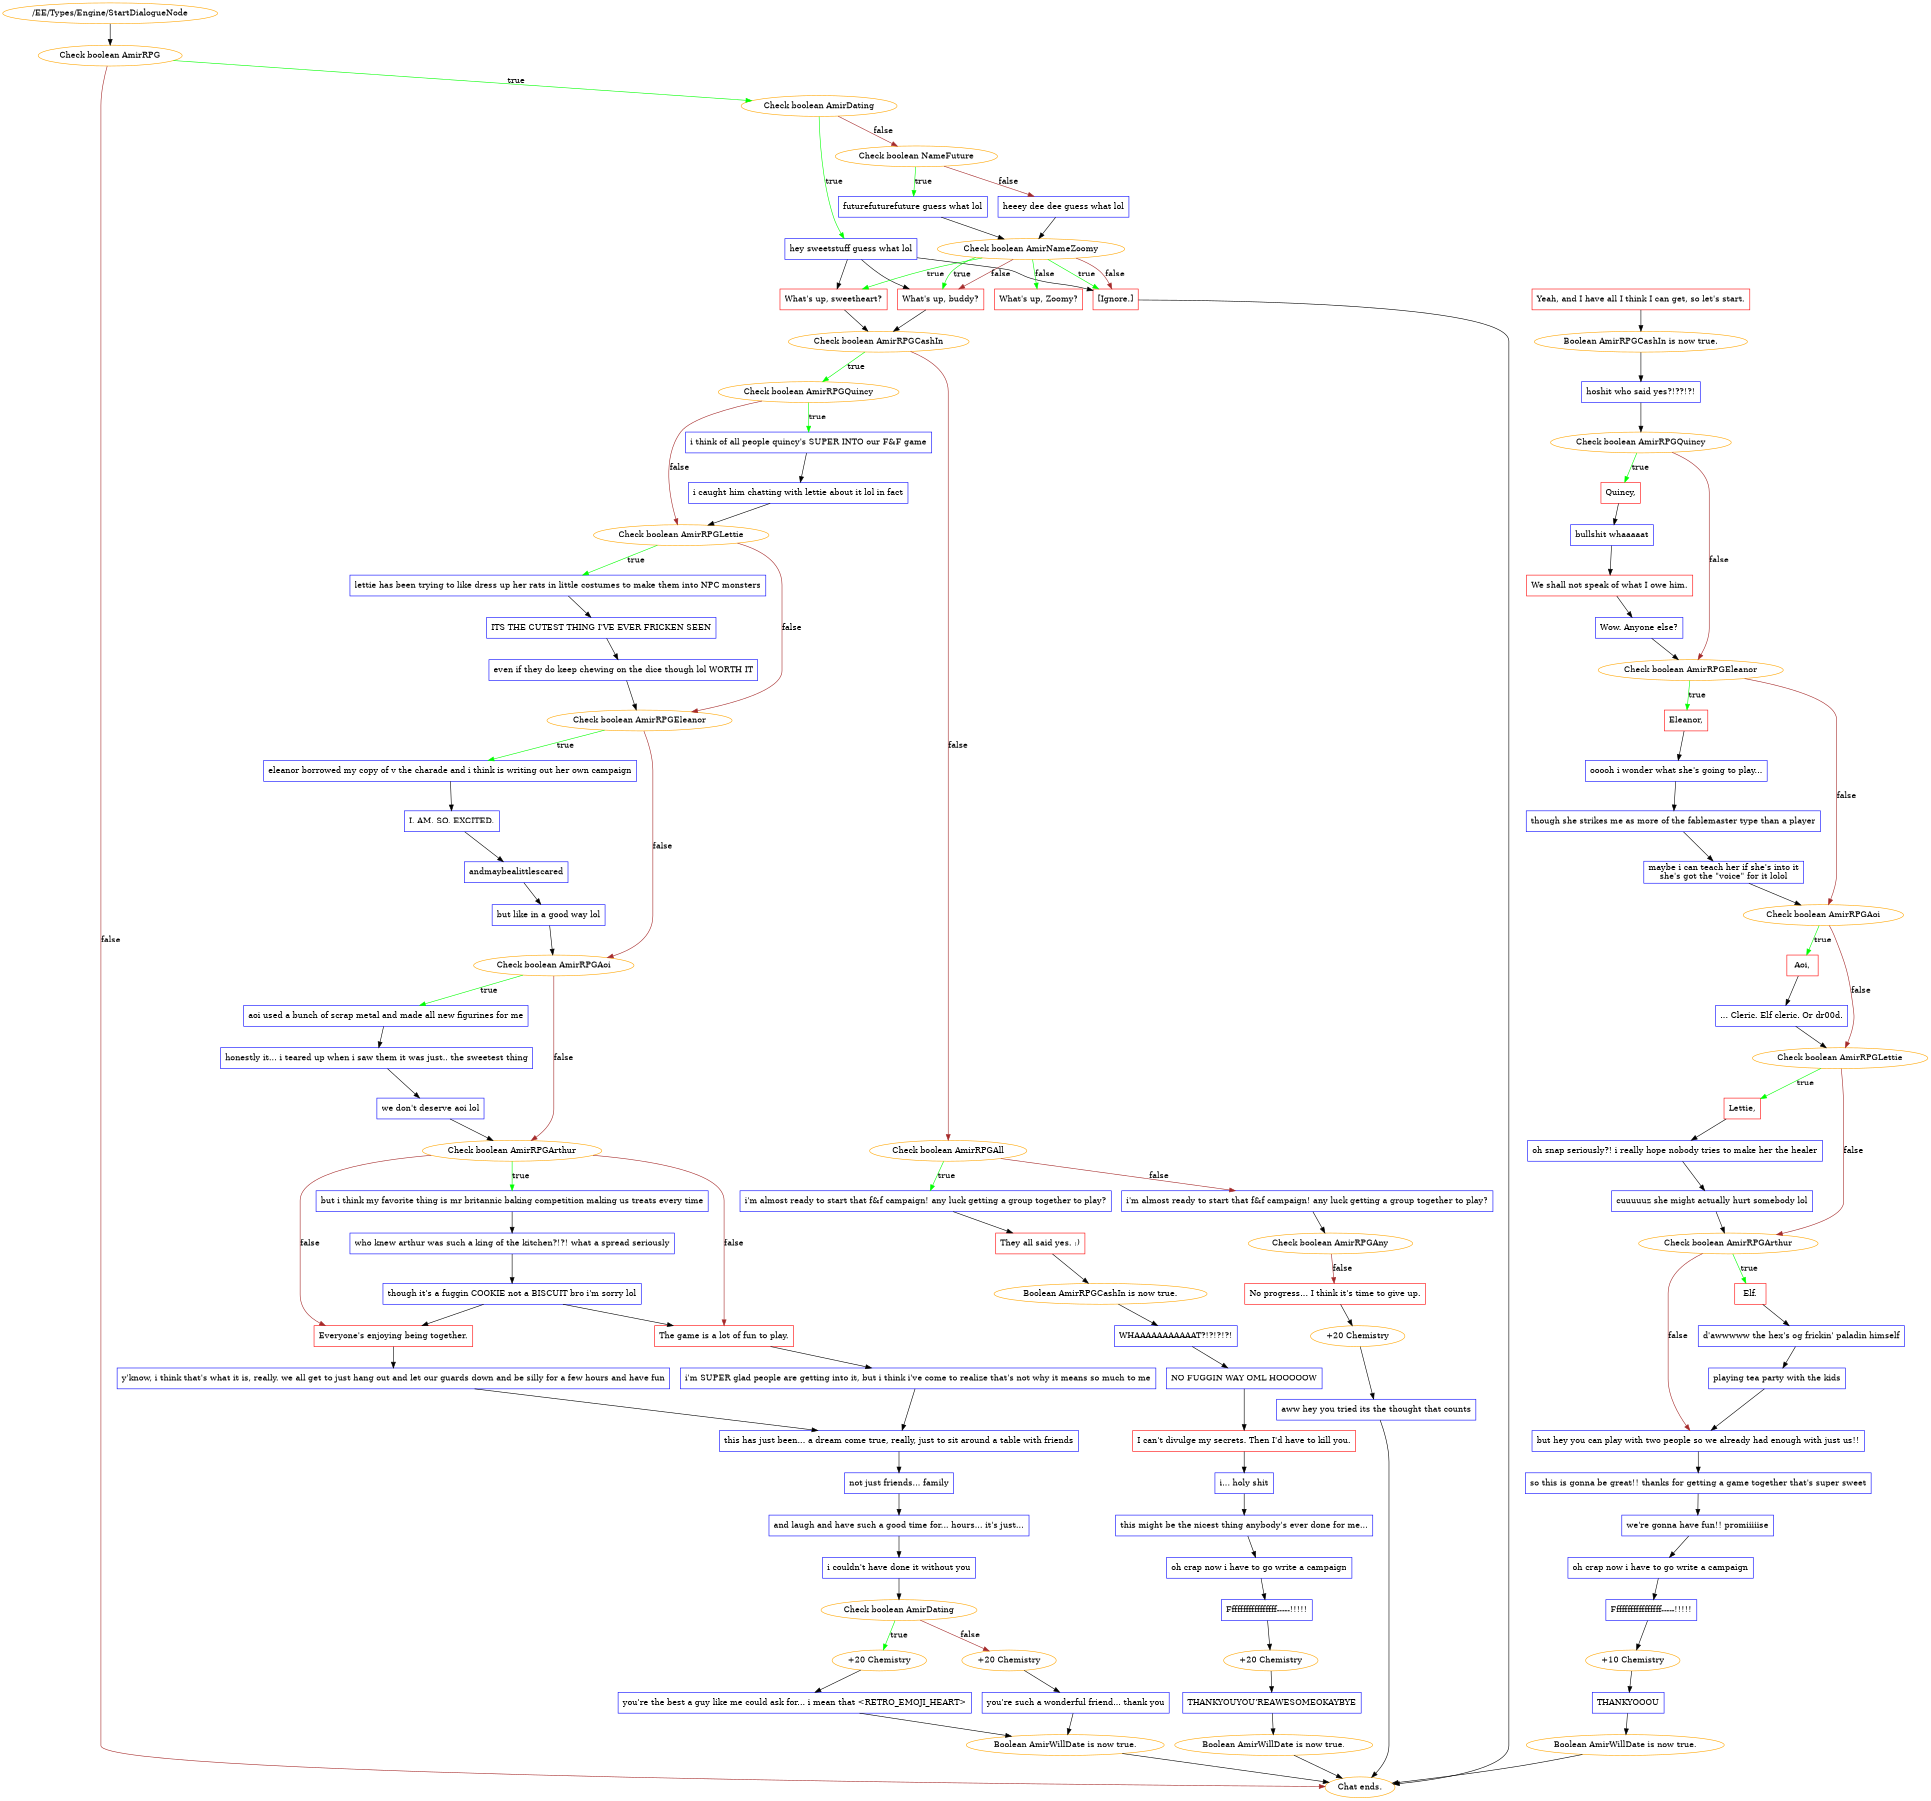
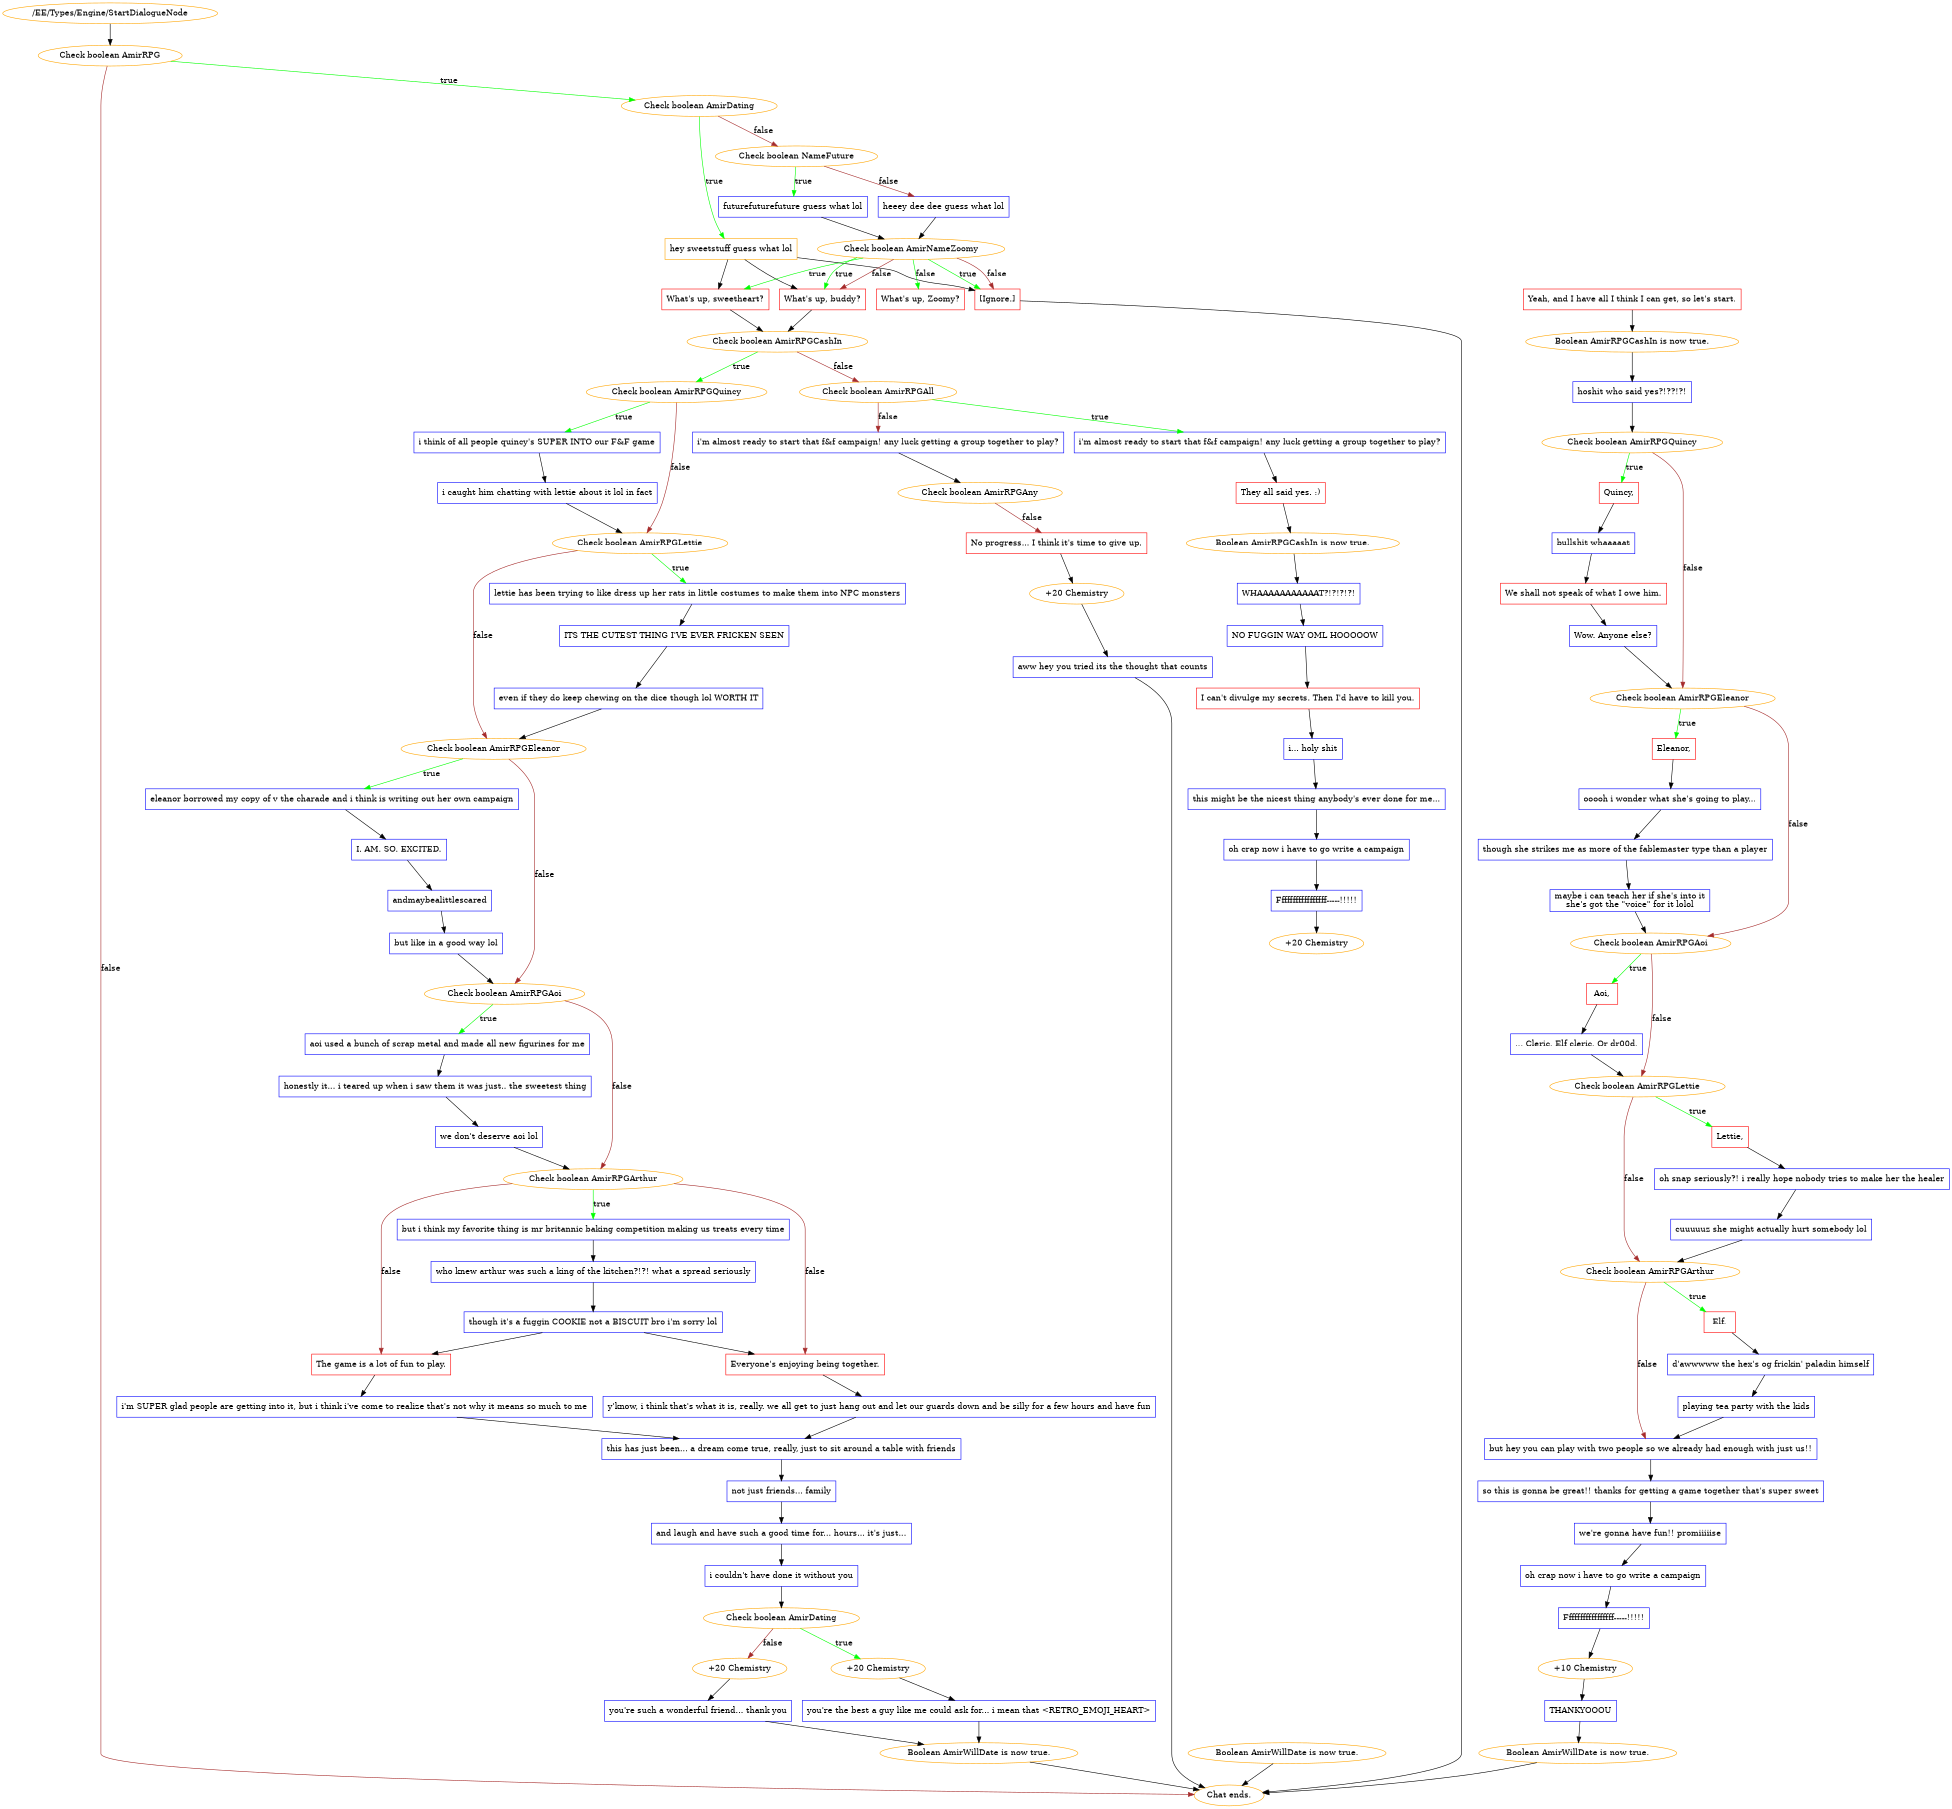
  digraph {
    node [color=blue shape=box]
    n1 [color=orange label="/EE/Types/Engine/StartDialogueNode" shape=""]
    n2 [color=orange label="Check boolean AmirRPG" shape=""]
    n3 [color=orange label="Check boolean AmirDating" shape=""]
    "Chat ends." [color=orange shape=""]
-   n5 [label="hey sweetstuff guess what lol"]
+   n5 [color=orange label="hey sweetstuff guess what lol"]
    n6 [color=orange label="Check boolean NameFuture" shape=""]
    n7 [color=red label="What's up, sweetheart?"]
    n8 [color=red label="What's up, buddy?"]
    n9 [color=red label="[Ignore.]"]
    n10 [label="futurefuturefuture guess what lol"]
    n11 [label="heeey dee dee guess what lol"]
    n12 [color=orange label="Check boolean AmirRPGCashIn" shape=""]
    n13 [color=orange label="Check boolean AmirNameZoomy" shape=""]
    n14 [color=orange label="Check boolean AmirRPGQuincy" shape=""]
    n15 [color=orange label="Check boolean AmirRPGAll" shape=""]
    n16 [color=red label="What's up, Zoomy?"]
    n17 [label="i think of all people quincy's SUPER INTO our F&F game"]
    n18 [color=orange label="Check boolean AmirRPGLettie" shape=""]
    n19 [label="i'm almost ready to start that f&f campaign! any luck getting a group together to play?"]
    n20 [label="i'm almost ready to start that f&f campaign! any luck getting a group together to play?"]
    n21 [label="i caught him chatting with lettie about it lol in fact"]
    n22 [label="lettie has been trying to like dress up her rats in little costumes to make them into NPC monsters"]
    n23 [color=orange label="Check boolean AmirRPGEleanor" shape=""]
    n24 [color=red label="They all said yes. :)"]
    n25 [color=orange label="Check boolean AmirRPGAny" shape=""]
    n26 [label="ITS THE CUTEST THING I'VE EVER FRICKEN SEEN"]
    n27 [label="eleanor borrowed my copy of v the charade and i think is writing out her own campaign"]
    n28 [color=orange label="Check boolean AmirRPGAoi" shape=""]
    n29 [color=orange label="Boolean AmirRPGCashIn is now true." shape=""]
    n30 [color=red label="No progress... I think it's time to give up."]
    n31 [label="even if they do keep chewing on the dice though lol WORTH IT"]
    n32 [label="I. AM. SO. EXCITED."]
    n33 [label="aoi used a bunch of scrap metal and made all new figurines for me"]
    n34 [color=orange label="Check boolean AmirRPGArthur" shape=""]
    n35 [label="WHAAAAAAAAAAAT?!?!?!?!"]
    n36 [color=red label="Yeah, and I have all I think I can get, so let's start."]
    n37 [color=orange label="Boolean AmirRPGCashIn is now true." shape=""]
    n38 [color=orange label="+20 Chemistry" shape=""]
    n39 [label=andmaybealittlescared]
    n40 [label="honestly it... i teared up when i saw them it was just.. the sweetest thing"]
    n41 [label="but i think my favorite thing is mr britannic baking competition making us treats every time"]
    n42 [color=red label="The game is a lot of fun to play."]
    n43 [color=red label="Everyone's enjoying being together."]
    n44 [label="NO FUGGIN WAY OML HOOOOOW"]
    n45 [label="hoshit who said yes?!??!?!"]
    n46 [label="aww hey you tried its the thought that counts"]
    n47 [label="but like in a good way lol"]
    n48 [label="we don't deserve aoi lol"]
    n49 [label="who knew arthur was such a king of the kitchen?!?! what a spread seriously"]
    n50 [label="i'm SUPER glad people are getting into it, but i think i've come to realize that's not why it means so much to me"]
    n51 [label="y'know, i think that's what it is, really. we all get to just hang out and let our guards down and be silly for a few hours and have fun"]
    n52 [color=red label="I can't divulge my secrets. Then I'd have to kill you."]
    n53 [color=orange label="Check boolean AmirRPGQuincy" shape=""]
    n54 [label="though it's a fuggin COOKIE not a BISCUIT bro i'm sorry lol"]
    n55 [label="this has just been... a dream come true, really, just to sit around a table with friends"]
    n56 [label="i... holy shit"]
    n57 [color=red label="Quincy,"]
    n58 [color=orange label="Check boolean AmirRPGEleanor" shape=""]
    n59 [label="not just friends... family"]
    n60 [label="this might be the nicest thing anybody's ever done for me..."]
    n61 [label="bullshit whaaaaat"]
    n62 [color=red label="Eleanor,"]
    n63 [color=orange label="Check boolean AmirRPGAoi" shape=""]
    n64 [label="and laugh and have such a good time for... hours... it's just..."]
    n65 [label="oh crap now i have to go write a campaign"]
    n66 [color=red label="We shall not speak of what I owe him."]
    n67 [label="ooooh i wonder what she's going to play..."]
    n68 [color=red label="Aoi,"]
    n69 [color=orange label="Check boolean AmirRPGLettie" shape=""]
    n70 [label="i couldn't have done it without you"]
    n71 [label="Fffffffffffffffff-----!!!!!"]
    n72 [label="Wow. Anyone else?"]
    n73 [label="though she strikes me as more of the fablemaster type than a player"]
    n74 [label="... Cleric. Elf cleric. Or dr00d."]
    n75 [color=red label="Lettie,"]
    n76 [color=orange label="Check boolean AmirRPGArthur" shape=""]
    n77 [color=orange label="Check boolean AmirDating" shape=""]
    n78 [color=orange label="+20 Chemistry" shape=""]
    n79 [label="maybe i can teach her if she's into it\nshe's got the \"voice\" for it lolol"]
    n80 [label="oh snap seriously?! i really hope nobody tries to make her the healer"]
    n81 [color=red label="Elf."]
    n82 [label="but hey you can play with two people so we already had enough with just us!!"]
    n83 [color=orange label="+20 Chemistry" shape=""]
    n84 [color=orange label="+20 Chemistry" shape=""]
-   n85 [label="THANKYOUYOU'REAWESOMEOKAYBYE"]
    n86 [label="cuuuuuz she might actually hurt somebody lol"]
    n87 [label="d'awwwww the hex's og frickin' paladin himself"]
    n88 [label="so this is gonna be great!! thanks for getting a game together that's super sweet"]
    n89 [label="you're the best a guy like me could ask for... i mean that <RETRO_EMOJI_HEART>"]
    n90 [label="you're such a wonderful friend... thank you"]
    n91 [color=orange label="Boolean AmirWillDate is now true." shape=""]
    n92 [label="playing tea party with the kids"]
    n93 [label="we're gonna have fun!! promiiiiise"]
    n94 [color=orange label="Boolean AmirWillDate is now true." shape=""]
    n95 [label="oh crap now i have to go write a campaign"]
    n96 [label="Fffffffffffffffff-----!!!!!"]
    n97 [color=orange label="+10 Chemistry" shape=""]
    n98 [label=THANKYOOOU]
    n99 [color=orange label="Boolean AmirWillDate is now true." shape=""]
    n1 -> n2
    n2 -> n3 [color=green label=true]
    n2 -> "Chat ends." [color=brown label=false]
    n3 -> n5 [color=green label=true]
    n3 -> n6 [color=brown label=false]
    n5 -> n7
    n5 -> n8
    n5 -> n9
    n6 -> n10 [color=green label=true]
    n6 -> n11 [color=brown label=false]
    n7 -> n12
    n8 -> n12
    n9 -> "Chat ends."
    n10 -> n13
    n11 -> n13
    n12 -> n14 [color=green label=true]
    n12 -> n15 [color=brown label=false]
    n13 -> n7 [color=green label=true]
    n13 -> n8 [color=green label=true]
    n13 -> n8 [color=brown label=false]
    n13 -> n9 [color=green label=true]
    n13 -> n9 [color=brown label=false]
    n13 -> n16 [color=green label=false]
    n14 -> n17 [color=green label=true]
    n14 -> n18 [color=brown label=false]
    n15 -> n19 [color=green label=true]
    n15 -> n20 [color=brown label=false]
    n17 -> n21
    n18 -> n22 [color=green label=true]
    n18 -> n23 [color=brown label=false]
    n19 -> n24
    n20 -> n25
    n21 -> n18
    n22 -> n26
    n23 -> n27 [color=green label=true]
    n23 -> n28 [color=brown label=false]
    n24 -> n29
    n25 -> n30 [color=brown label=false]
    n26 -> n31
    n27 -> n32
    n28 -> n33 [color=green label=true]
    n28 -> n34 [color=brown label=false]
    n29 -> n35
    n30 -> n38
    n31 -> n23
    n32 -> n39
    n33 -> n40
    n34 -> n41 [color=green label=true]
    n34 -> n42 [color=brown label=false]
    n34 -> n43 [color=brown label=false]
    n35 -> n44
    n36 -> n37
    n37 -> n45
    n38 -> n46
    n39 -> n47
    n40 -> n48
    n41 -> n49
    n42 -> n50
    n43 -> n51
    n44 -> n52
    n45 -> n53
    n46 -> "Chat ends."
    n47 -> n28
    n48 -> n34
    n49 -> n54
    n50 -> n55
    n51 -> n55
    n52 -> n56
    n53 -> n57 [color=green label=true]
    n53 -> n58 [color=brown label=false]
    n54 -> n42
    n54 -> n43
    n55 -> n59
    n56 -> n60
    n57 -> n61
    n58 -> n62 [color=green label=true]
    n58 -> n63 [color=brown label=false]
    n59 -> n64
    n60 -> n65
    n61 -> n66
    n62 -> n67
    n63 -> n68 [color=green label=true]
    n63 -> n69 [color=brown label=false]
    n64 -> n70
    n65 -> n71
    n66 -> n72
    n67 -> n73
    n68 -> n74
    n69 -> n75 [color=green label=true]
    n69 -> n76 [color=brown label=false]
    n70 -> n77
    n71 -> n78
    n72 -> n58
    n73 -> n79
    n74 -> n69
    n75 -> n80
    n76 -> n81 [color=green label=true]
    n76 -> n82 [color=brown label=false]
    n77 -> n83 [color=green label=true]
    n77 -> n84 [color=brown label=false]
-   n78 -> n85
    n79 -> n63
    n80 -> n86
    n81 -> n87
    n82 -> n88
    n83 -> n89
    n84 -> n90
-   n85 -> n91
    n86 -> n76
    n87 -> n92
    n88 -> n93
    n89 -> n94
    n90 -> n94
    n91 -> "Chat ends."
    n92 -> n82
    n93 -> n95
    n94 -> "Chat ends."
    n95 -> n96
    n96 -> n97
    n97 -> n98
    n98 -> n99
    n99 -> "Chat ends."
  }
